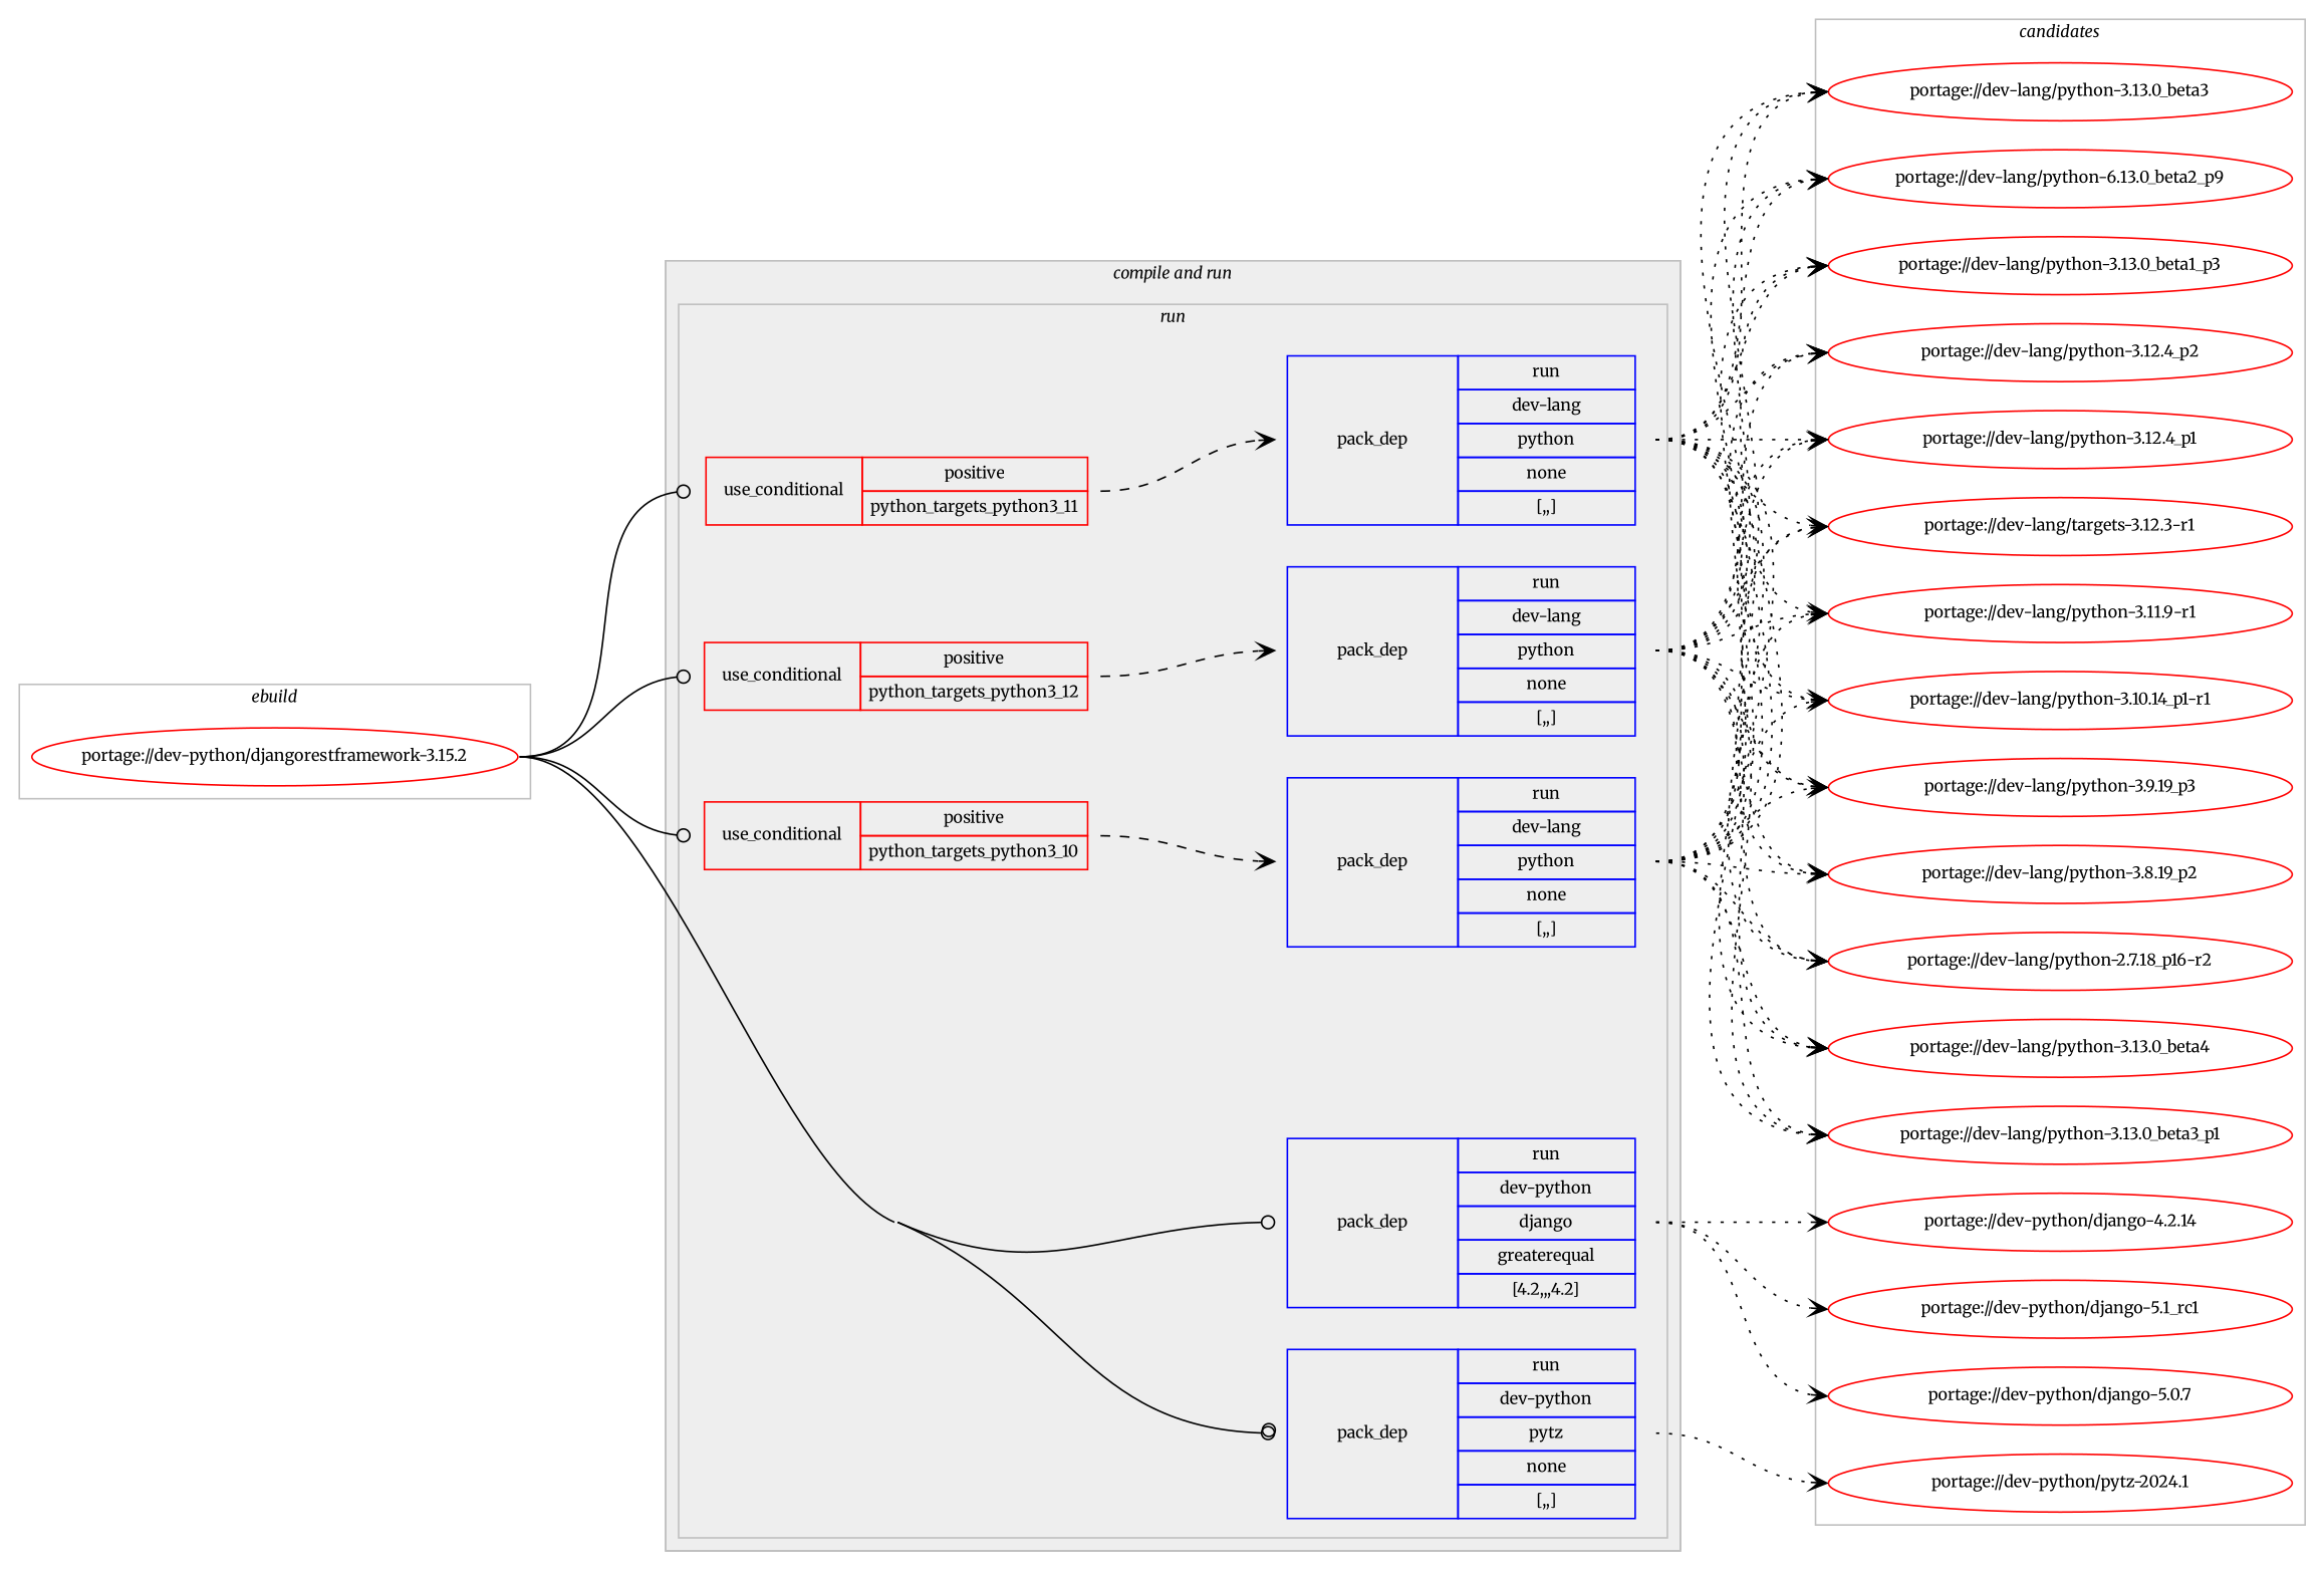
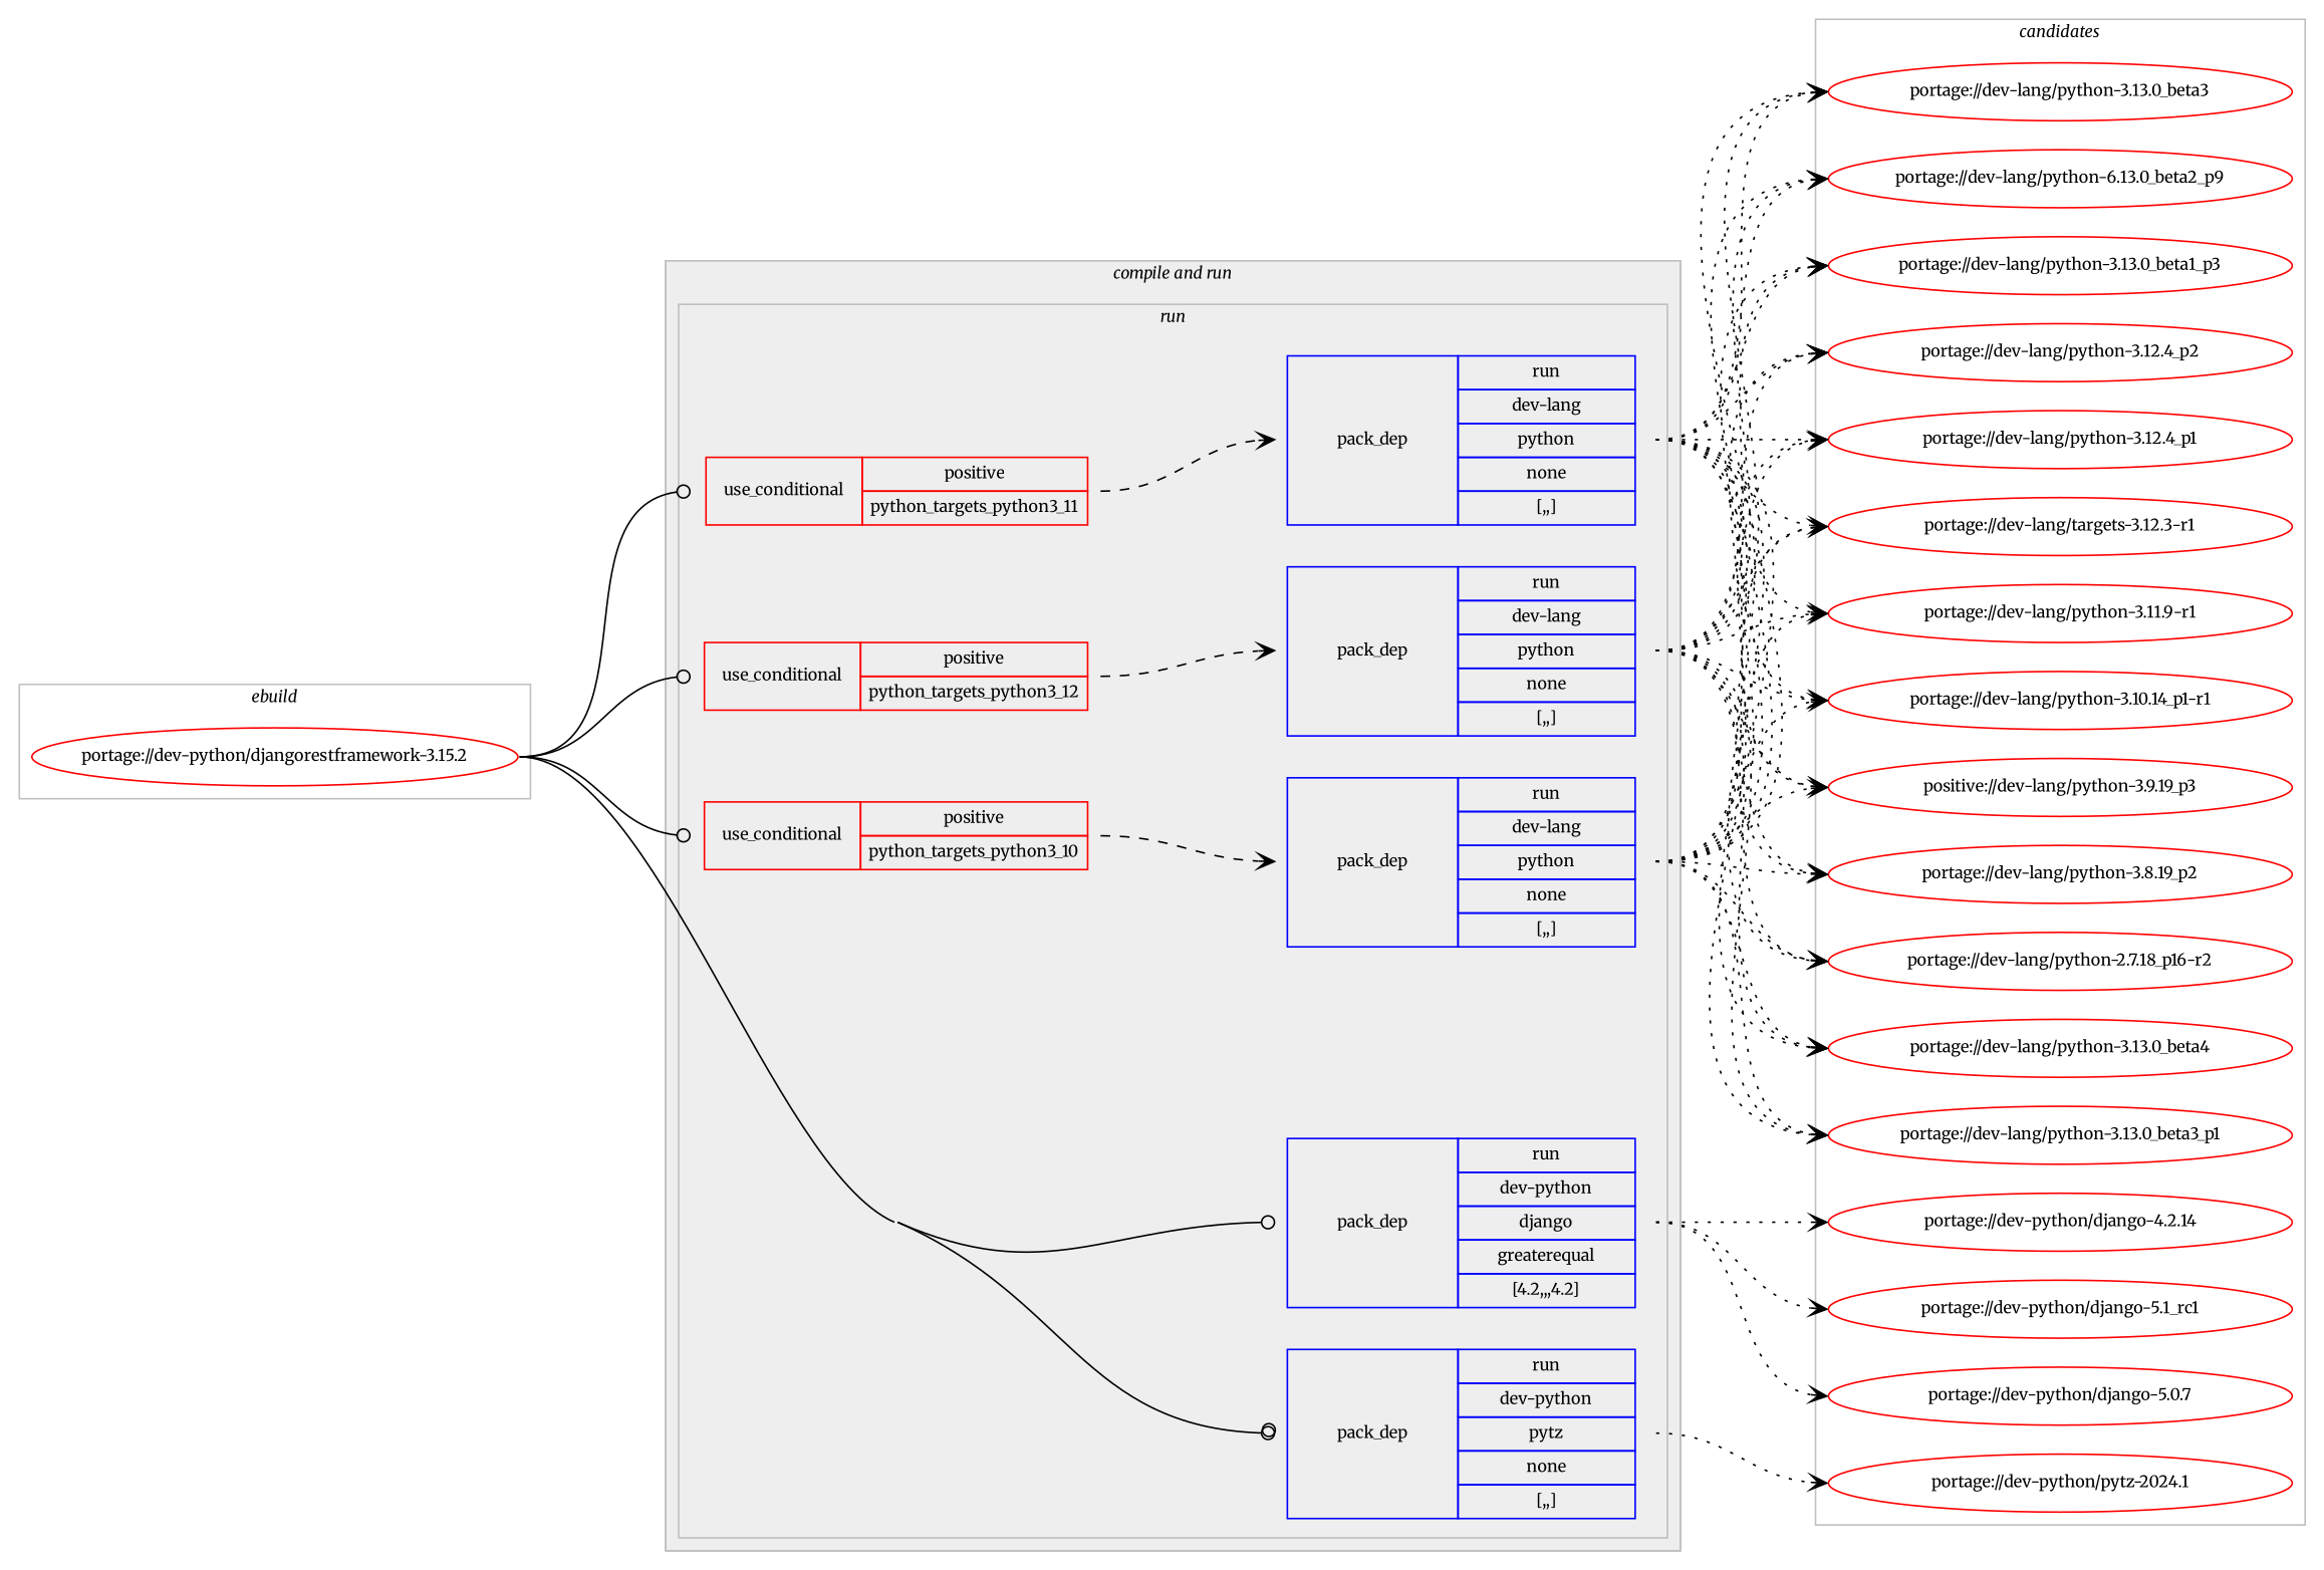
  digraph {
    compound=true
    concentrate=true
    fontname=Merriweather
    fontsize=10
    newrank=true
    rankdir=LR
    ranksep=1.5
    node [color=red fontname=Merriweather fontsize=10]
    edge [arrowhead=vee fontname=Merriweather headport=w style=dotted tailport=e weight=100]
    n1 [label="portage://dev-python/djangorestframework-3.15.2" width=4]
    n2 [color=blue label=<<TABLE BORDER="0" CELLBORDER="1" CELLSPACING="0" CELLPADDING="4" WIDTH="220"><TR><TD ROWSPAN="6" CELLPADDING="30">pack_dep</TD></TR><TR><TD WIDTH="110">run</TD></TR><TR><TD>dev-lang</TD></TR><TR><TD>python</TD></TR><TR><TD>none</TD></TR><TR><TD>[,,]</TD></TR></TABLE>> shape=none]
    n3 [label=<<TABLE BORDER="0" CELLBORDER="1" CELLSPACING="0" CELLPADDING="4"><TR><TD ROWSPAN="3" CELLPADDING="10">use_conditional</TD></TR><TR><TD>positive</TD></TR><TR><TD>python_targets_python3_10</TD></TR></TABLE>> shape=none]
    n4 [color=blue label=<<TABLE BORDER="0" CELLBORDER="1" CELLSPACING="0" CELLPADDING="4" WIDTH="220"><TR><TD ROWSPAN="6" CELLPADDING="30">pack_dep</TD></TR><TR><TD WIDTH="110">run</TD></TR><TR><TD>dev-lang</TD></TR><TR><TD>python</TD></TR><TR><TD>none</TD></TR><TR><TD>[,,]</TD></TR></TABLE>> shape=none]
    n5 [label=<<TABLE BORDER="0" CELLBORDER="1" CELLSPACING="0" CELLPADDING="4"><TR><TD ROWSPAN="3" CELLPADDING="10">use_conditional</TD></TR><TR><TD>positive</TD></TR><TR><TD>python_targets_python3_11</TD></TR></TABLE>> shape=none]
    n6 [color=blue label=<<TABLE BORDER="0" CELLBORDER="1" CELLSPACING="0" CELLPADDING="4" WIDTH="220"><TR><TD ROWSPAN="6" CELLPADDING="30">pack_dep</TD></TR><TR><TD WIDTH="110">run</TD></TR><TR><TD>dev-lang</TD></TR><TR><TD>python</TD></TR><TR><TD>none</TD></TR><TR><TD>[,,]</TD></TR></TABLE>> shape=none]
    n7 [label=<<TABLE BORDER="0" CELLBORDER="1" CELLSPACING="0" CELLPADDING="4"><TR><TD ROWSPAN="3" CELLPADDING="10">use_conditional</TD></TR><TR><TD>positive</TD></TR><TR><TD>python_targets_python3_12</TD></TR></TABLE>> shape=none]
    n8 [color=blue label=<<TABLE BORDER="0" CELLBORDER="1" CELLSPACING="0" CELLPADDING="4" WIDTH="220"><TR><TD ROWSPAN="6" CELLPADDING="30">pack_dep</TD></TR><TR><TD WIDTH="110">run</TD></TR><TR><TD>dev-python</TD></TR><TR><TD>django</TD></TR><TR><TD>greaterequal</TD></TR><TR><TD>[4.2,,,4.2]</TD></TR></TABLE>> shape=none]
    n9 [color=blue label=<<TABLE BORDER="0" CELLBORDER="1" CELLSPACING="0" CELLPADDING="4" WIDTH="220"><TR><TD ROWSPAN="6" CELLPADDING="30">pack_dep</TD></TR><TR><TD WIDTH="110">run</TD></TR><TR><TD>dev-python</TD></TR><TR><TD>pytz</TD></TR><TR><TD>none</TD></TR><TR><TD>[,,]</TD></TR></TABLE>> shape=none]
    n10 [label="portage://dev-lang/python-3.13.0_beta4" width=4]
    n11 [label="portage://dev-lang/python-3.13.0_beta3_p1" width=4]
    n12 [label="portage://dev-lang/python-3.13.0_beta3" width=4]
    n13 [label="portage://dev-lang/python-6.13.0_beta2_p9" width=4]
    n14 [label="portage://dev-lang/python-3.13.0_beta1_p3" width=4]
    n15 [label="portage://dev-lang/python-3.12.4_p2" width=4]
    n16 [label="portage://dev-lang/python-3.12.4_p1" width=4]
    n17 [label="portage://dev-lang/targets-3.12.3-r1" width=4]
    n18 [label="portage://dev-lang/python-3.11.9-r1" width=4]
    n19 [label="portage://dev-lang/python-3.10.14_p1-r1" width=4]
-   n20 [label="portage://dev-lang/python-3.9.19_p3" width=4]
+   n20 [label="positive://dev-lang/python-3.9.19_p3" width=4]
    n21 [label="portage://dev-lang/python-3.8.19_p2" width=4]
    n22 [label="portage://dev-lang/python-2.7.18_p16-r2" width=4]
    n23 [label="portage://dev-python/django-5.1_rc1" width=4]
    n24 [label="portage://dev-python/django-5.0.7" width=4]
    n25 [label="portage://dev-python/django-4.2.14" width=4]
    n26 [label="portage://dev-python/pytz-2024.1" width=4]
    subgraph cluster_1 {
      color=gray
      label=<<i>ebuild</i>>
      n1
    }
    subgraph cluster_2 {
      color=gray
      label=<<i>dependencies</i>>
      subgraph cluster_3 {
        color=gray
        fillcolor="#eeeeee"
        label=<<i>compile</i>>
        style=filled
      }
      subgraph cluster_4 {
        color=gray
        fillcolor="#eeeeee"
        label=<<i>compile and run</i>>
        style=filled
      }
      subgraph cluster_5 {
        color=gray
        fillcolor="#eeeeee"
        label=<<i>run</i>>
        style=filled
        subgraph sub_6 {
          color=gray
          fillcolor="#eeeeee"
          label=<<i>run</i>>
          style=filled
          n3
          subgraph sub_7 {
            color=gray
            fillcolor="#eeeeee"
            label=<<i>run</i>>
            style=filled
            n2
          }
        }
        subgraph sub_8 {
          color=gray
          fillcolor="#eeeeee"
          label=<<i>run</i>>
          style=filled
          n5
          subgraph sub_9 {
            color=gray
            fillcolor="#eeeeee"
            label=<<i>run</i>>
            style=filled
            n4
          }
        }
        subgraph sub_10 {
          color=gray
          fillcolor="#eeeeee"
          label=<<i>run</i>>
          style=filled
          n7
          subgraph sub_11 {
            color=gray
            fillcolor="#eeeeee"
            label=<<i>run</i>>
            style=filled
            n6
          }
        }
        subgraph sub_12 {
          color=gray
          fillcolor="#eeeeee"
          label=<<i>run</i>>
          style=filled
          n8
        }
        subgraph sub_13 {
          color=gray
          fillcolor="#eeeeee"
          label=<<i>run</i>>
          style=filled
          n9
        }
      }
    }
    subgraph cluster_14 {
      color=gray
      label=<<i>candidates</i>>
      rank=same
      subgraph sub_15 {
        color=black
        label=<<i>candidates</i>>
        nodesep=1
        rank=same
        n10
        n11
        n12
        n13
        n14
        n15
        n16
        n17
        n18
        n19
        n20
        n21
        n22
      }
      subgraph sub_16 {
        color=black
        label=<<i>candidates</i>>
        nodesep=1
        rank=same
        n10
        n11
        n12
        n13
        n14
        n15
        n16
        n17
        n18
        n19
        n20
        n21
        n22
      }
      subgraph sub_17 {
        color=black
        label=<<i>candidates</i>>
        nodesep=1
        rank=same
        n10
        n11
        n12
        n13
        n14
        n15
        n16
        n17
        n18
        n19
        n20
        n21
        n22
      }
      subgraph sub_18 {
        color=black
        label=<<i>candidates</i>>
        nodesep=1
        rank=same
        n23
        n24
        n25
      }
      subgraph sub_19 {
        color=black
        label=<<i>candidates</i>>
        nodesep=1
        rank=same
        n26
      }
    }
    n1 -> n3 [arrowhead=odot style=solid weight=20]
    n1 -> n5 [arrowhead=odot style=solid weight=20]
    n1 -> n7 [arrowhead=odot style=solid weight=20]
    n1 -> n8 [arrowhead=odot style=solid weight=20]
    n1 -> n9 [arrowhead=odot style=solid weight=20]
    n2 -> n10
    n2 -> n11
    n2 -> n12
    n2 -> n13
    n2 -> n14
    n2 -> n15
    n2 -> n16
    n2 -> n17
    n2 -> n18
    n2 -> n19
    n2 -> n20
    n2 -> n21
    n2 -> n22
    n3 -> n2 [style=dashed weight=20]
    n4 -> n10
    n4 -> n11
    n4 -> n12
    n4 -> n13
    n4 -> n14
    n4 -> n15
    n4 -> n16
    n4 -> n17
    n4 -> n18
    n4 -> n19
    n4 -> n20
    n4 -> n21
    n4 -> n22
    n5 -> n4 [style=dashed weight=20]
    n6 -> n10
    n6 -> n11
    n6 -> n12
    n6 -> n13
    n6 -> n14
    n6 -> n15
    n6 -> n16
    n6 -> n17
    n6 -> n18
    n6 -> n19
    n6 -> n20
    n6 -> n21
    n6 -> n22
    n7 -> n6 [style=dashed weight=20]
    n8 -> n23
    n8 -> n24
    n8 -> n25
    n9 -> n26
  }
